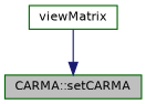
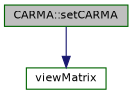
  digraph {
    rankdir=TB
    node [color=darkgreen fontname=Helvetica fontsize=10 shape=record style=filled]
    n1 [fillcolor=grey75 fontcolor=black height=0.2 label="CARMA::setCARMA" width=0.4]
    n2 [fillcolor=white height=0.2 label=viewMatrix width=0.4]
-   n2 -> n1 [color=midnightblue fontname=Helvetica fontsize=10 labelfontname=Helvetica labelfontsize=10 style=solid]
+   n1 -> n2 [color=midnightblue fontname=Helvetica fontsize=10 labelfontname=Helvetica labelfontsize=10 style=solid]
  }
